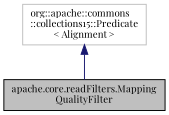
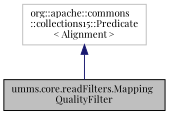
  digraph {
    fontname="Playfair Display"
    node [fontname="Playfair Display" fontsize=10 shape=record style=filled]
-   n1 [color=black fillcolor=grey75 fontcolor=black height=0.2 label="apache.core.readFilters.Mapping\lQualityFilter" width=0.4]
+   n1 [color=black fillcolor=grey75 fontcolor=black height=0.2 label="umms.core.readFilters.Mapping\lQualityFilter" width=0.4]
    n2 [color=grey75 fillcolor=white height=0.2 label="org::apache::commons\l::collections15::Predicate\l\< Alignment \>" width=0.4]
    n2 -> n1 [color=midnightblue dir=back fontname="Playfair Display" fontsize=10 labelfontname=Helvetica labelfontsize=10 style=solid]
  }
